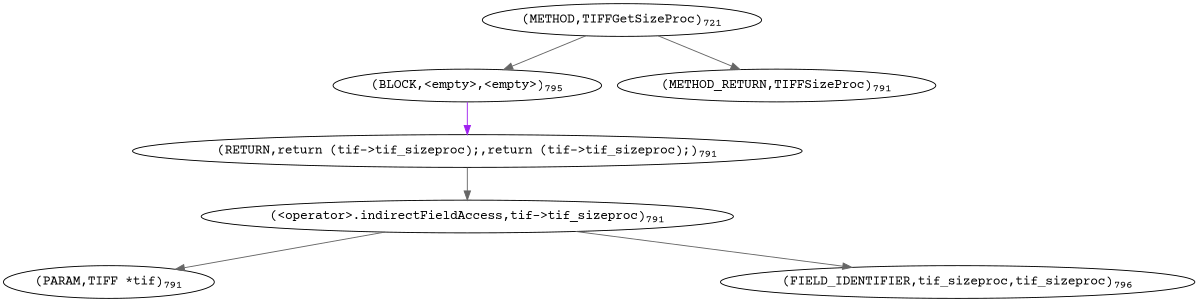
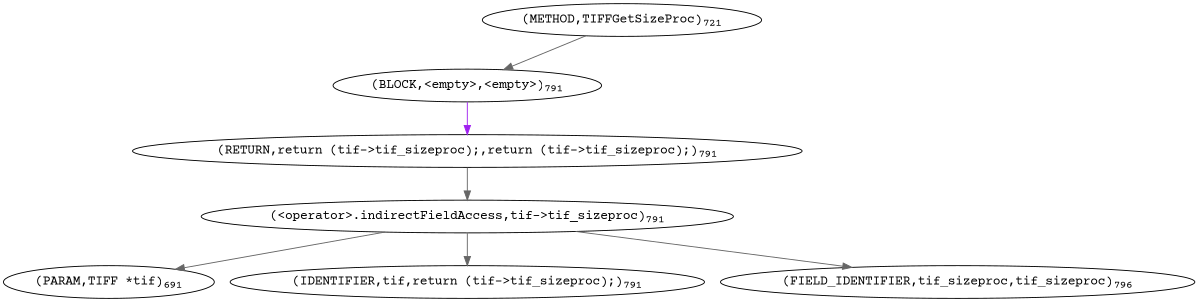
  digraph {
    fontname="Courier Prime"
    node [fontname="Courier Prime"]
    edge [color=gray40 fontname="Courier Prime"]
    n1 [label=<(METHOD,TIFFGetSizeProc)<SUB>721</SUB>>]
-   n2 [label=<(BLOCK,&lt;empty&gt;,&lt;empty&gt;)<SUB>795</SUB>>]
-   n3 [label=<(METHOD_RETURN,TIFFSizeProc)<SUB>791</SUB>>]
-   n4 [label=<(PARAM,TIFF *tif)<SUB>791</SUB>>]
+   n2 [label=<(BLOCK,&lt;empty&gt;,&lt;empty&gt;)<SUB>791</SUB>>]
+   n4 [label=<(PARAM,TIFF *tif)<SUB>691</SUB>>]
    n5 [label=<(RETURN,return (tif-&gt;tif_sizeproc);,return (tif-&gt;tif_sizeproc);)<SUB>791</SUB>>]
    n6 [label=<(&lt;operator&gt;.indirectFieldAccess,tif-&gt;tif_sizeproc)<SUB>791</SUB>>]
+   n7 [label=<(IDENTIFIER,tif,return (tif-&gt;tif_sizeproc);)<SUB>791</SUB>>]
    n8 [label=<(FIELD_IDENTIFIER,tif_sizeproc,tif_sizeproc)<SUB>796</SUB>>]
    n1 -> n2
-   n1 -> n3
    n2 -> n5 [color=purple]
    n5 -> n6
    n6 -> n4
+   n6 -> n7
    n6 -> n8
  }
